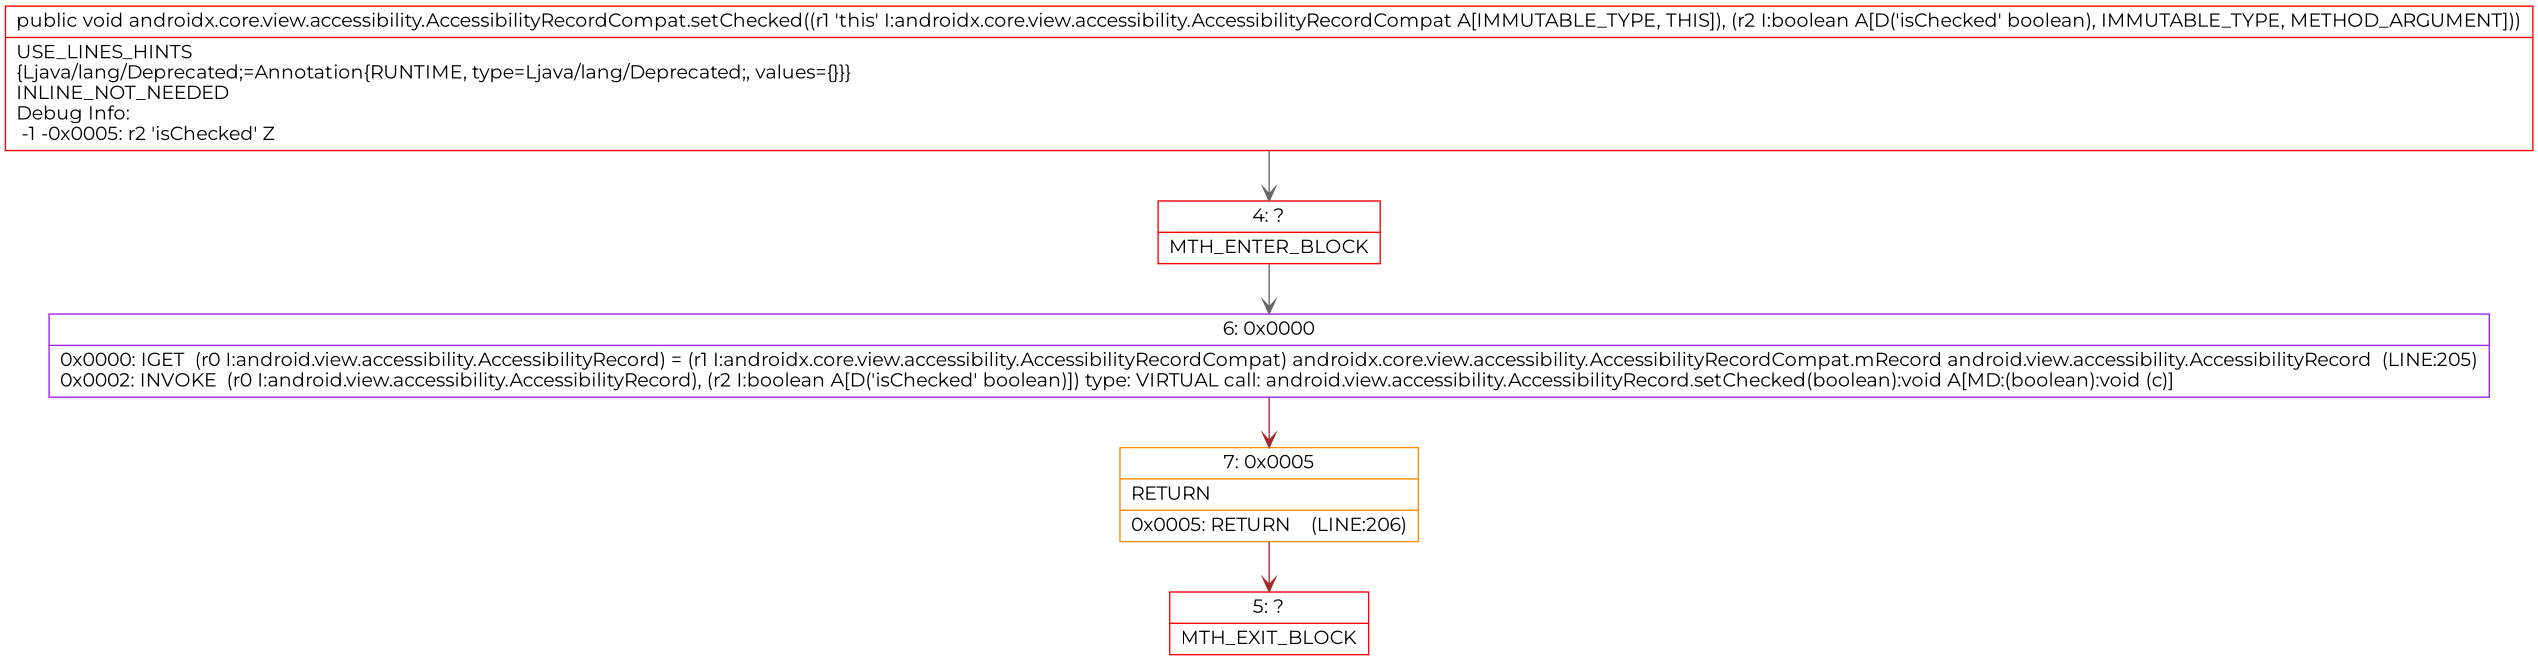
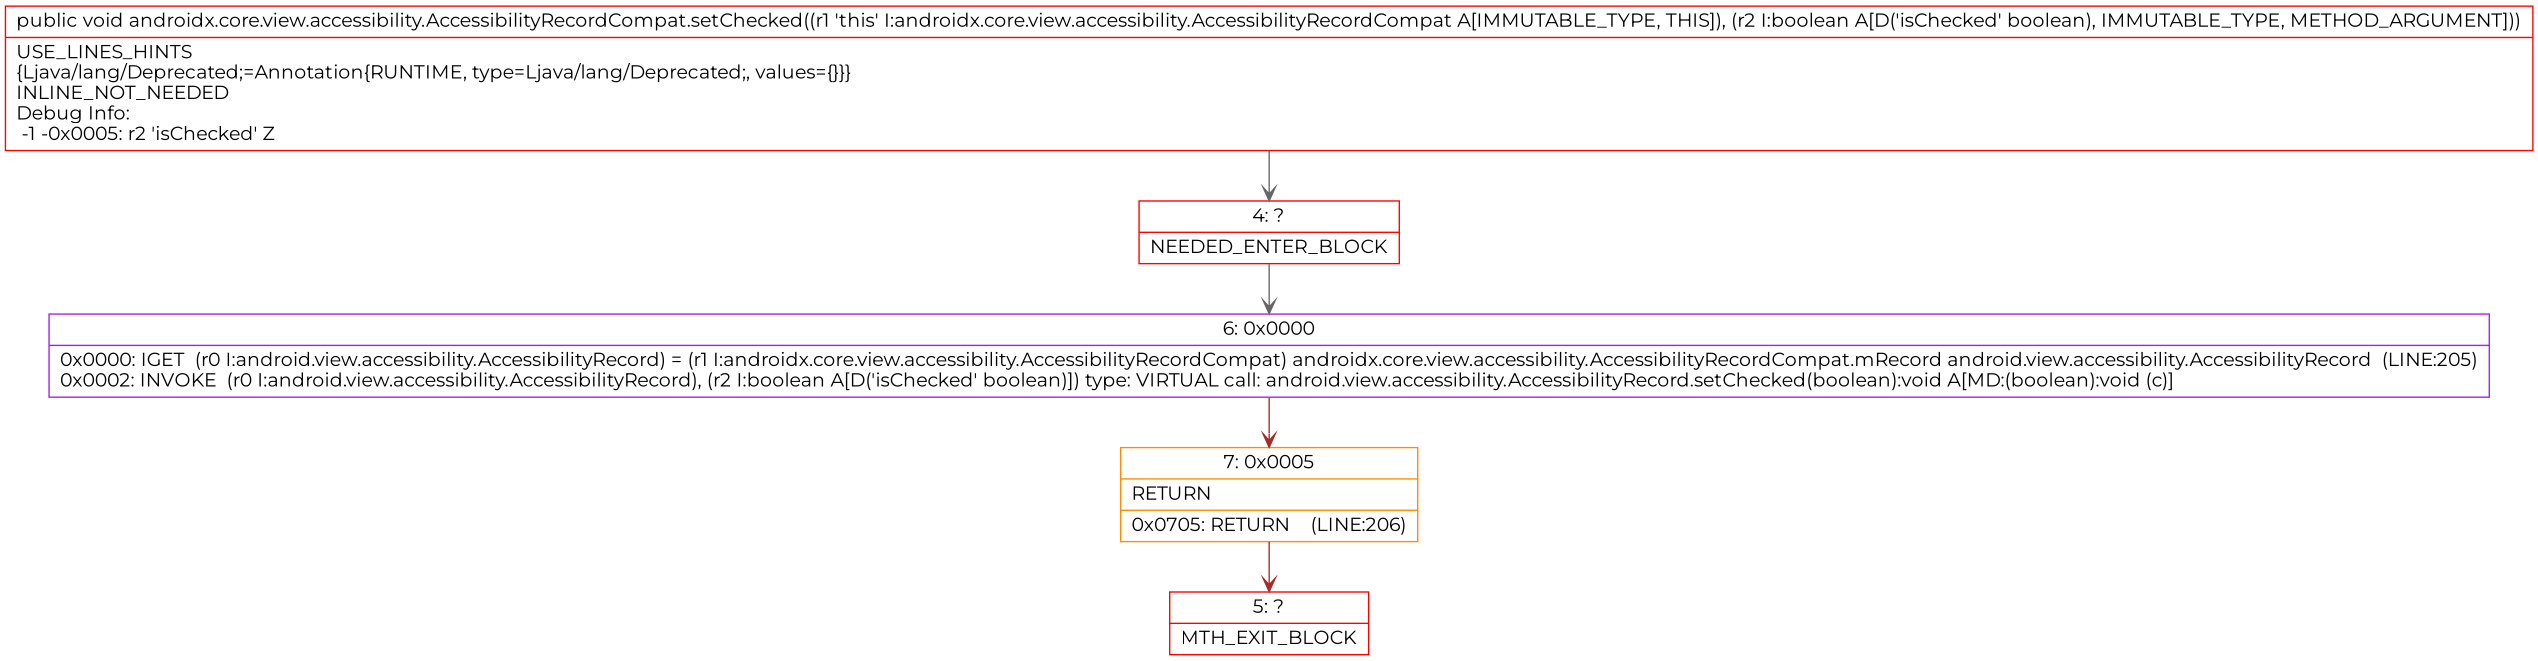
  digraph {
    fontname=Montserrat
    node [color=red fontname=Montserrat shape=record]
    edge [arrowhead=vee color=gray40 fontname=Montserrat]
-   n1 [label="{4\:\ ?|MTH_ENTER_BLOCK\l}"]
+   n1 [label="{4\:\ ?|NEEDED_ENTER_BLOCK\l}"]
    n2 [color=purple label="{6\:\ 0x0000|0x0000: IGET  (r0 I:android.view.accessibility.AccessibilityRecord) = (r1 I:androidx.core.view.accessibility.AccessibilityRecordCompat) androidx.core.view.accessibility.AccessibilityRecordCompat.mRecord android.view.accessibility.AccessibilityRecord  (LINE:205)\l0x0002: INVOKE  (r0 I:android.view.accessibility.AccessibilityRecord), (r2 I:boolean A[D('isChecked' boolean)]) type: VIRTUAL call: android.view.accessibility.AccessibilityRecord.setChecked(boolean):void A[MD:(boolean):void (c)]\l}"]
-   n3 [color=darkorange label="{7\:\ 0x0005|RETURN\l|0x0005: RETURN    (LINE:206)\l}"]
+   n3 [color=darkorange label="{7\:\ 0x0005|RETURN\l|0x0705: RETURN    (LINE:206)\l}"]
    n4 [label="{5\:\ ?|MTH_EXIT_BLOCK\l}"]
    n5 [label="{public void androidx.core.view.accessibility.AccessibilityRecordCompat.setChecked((r1 'this' I:androidx.core.view.accessibility.AccessibilityRecordCompat A[IMMUTABLE_TYPE, THIS]), (r2 I:boolean A[D('isChecked' boolean), IMMUTABLE_TYPE, METHOD_ARGUMENT]))  | USE_LINES_HINTS\l\{Ljava\/lang\/Deprecated;=Annotation\{RUNTIME, type=Ljava\/lang\/Deprecated;, values=\{\}\}\}\lINLINE_NOT_NEEDED\lDebug Info:\l  \-1 \-0x0005: r2 'isChecked' Z\l}"]
    n1 -> n2
    n2 -> n3 [color=brown]
    n3 -> n4 [color=brown]
    n5 -> n1
  }
